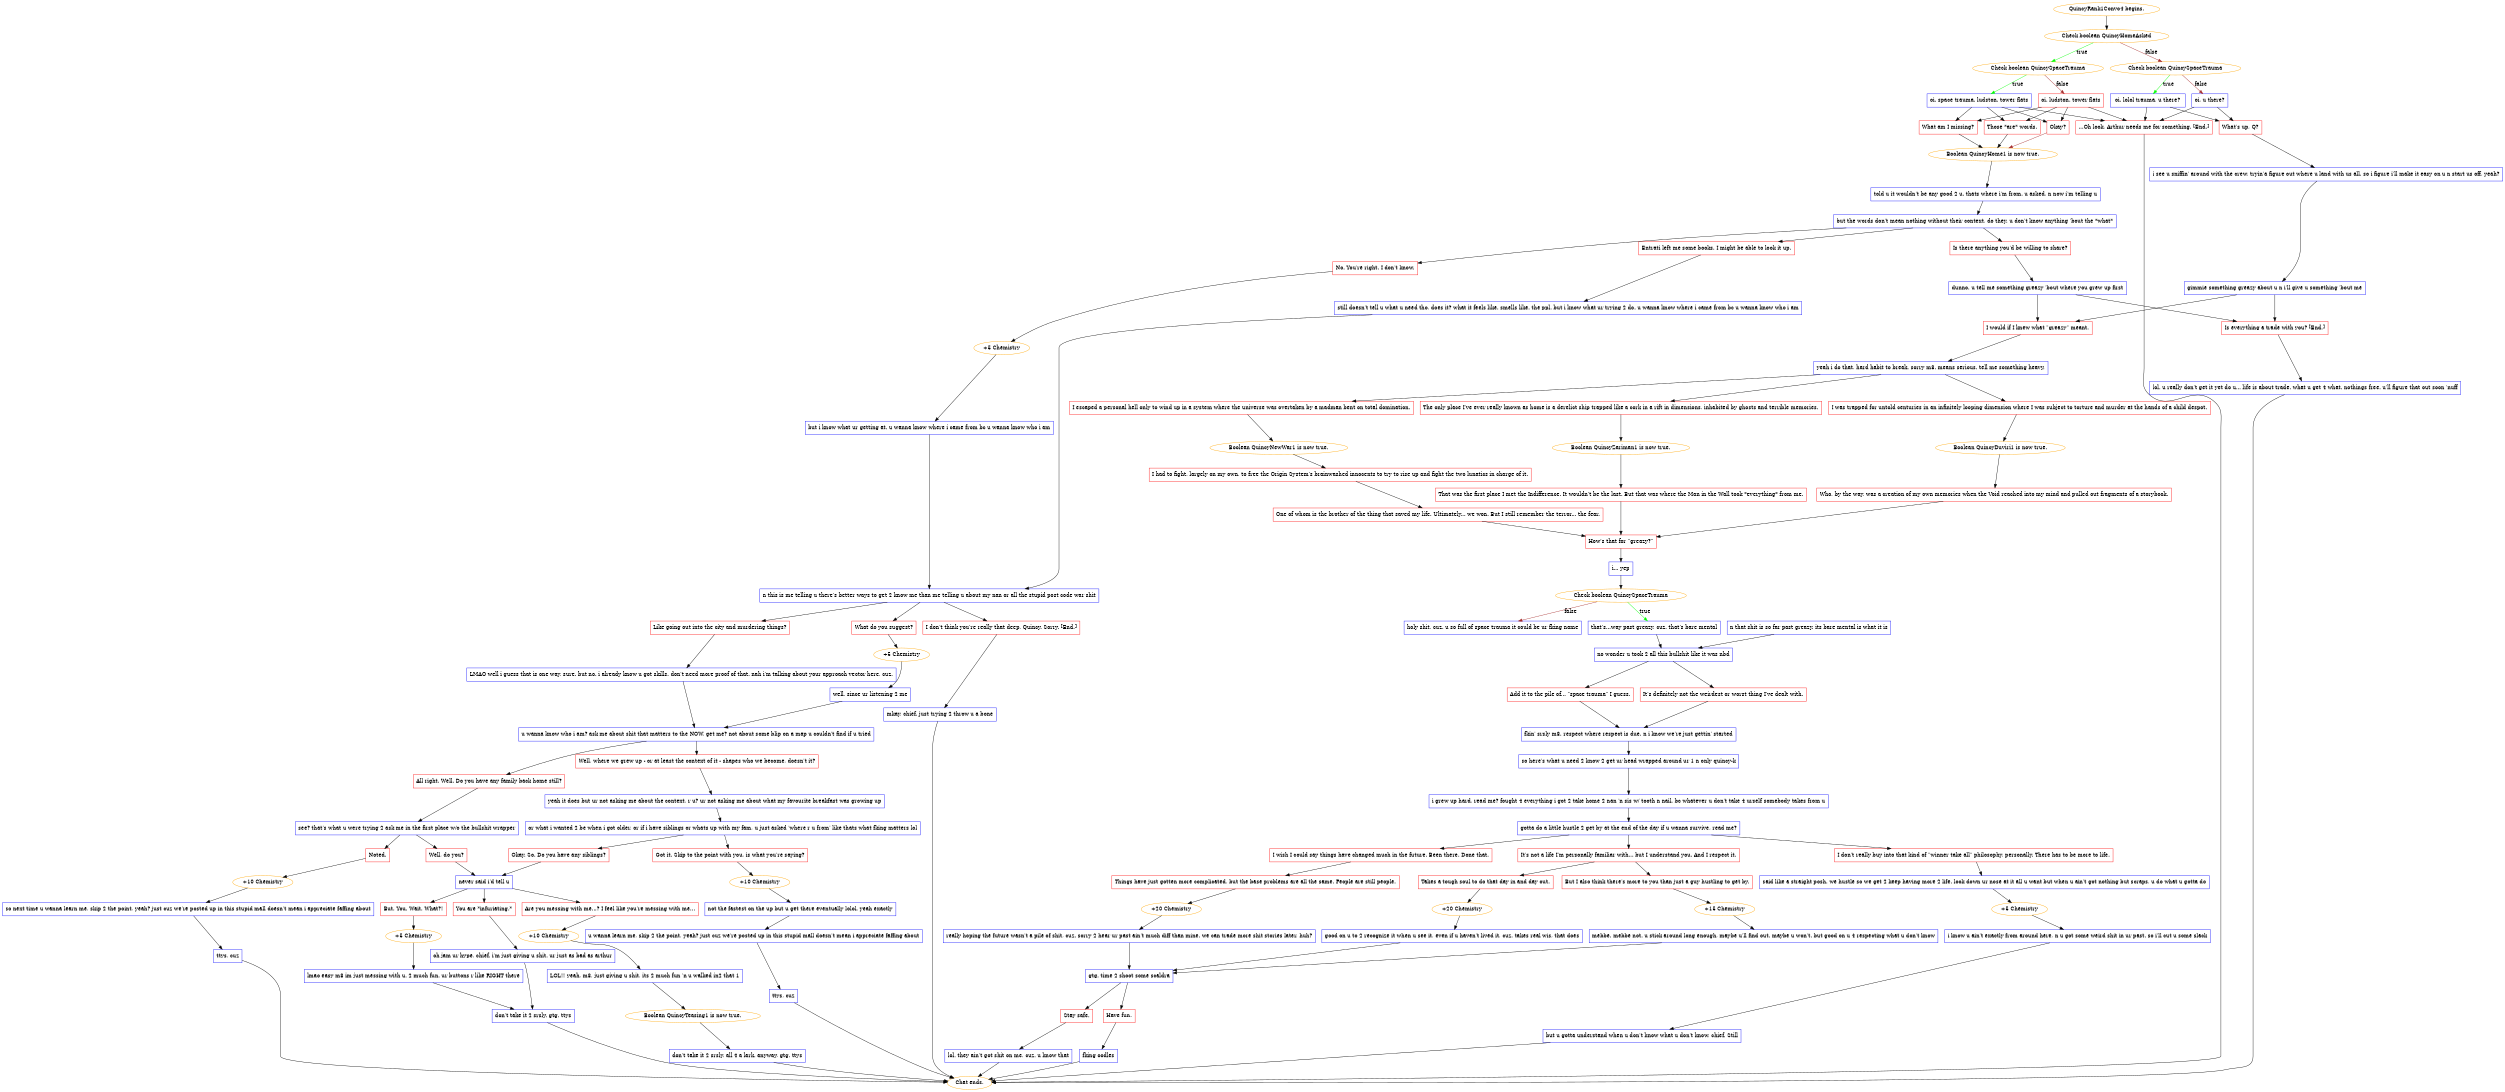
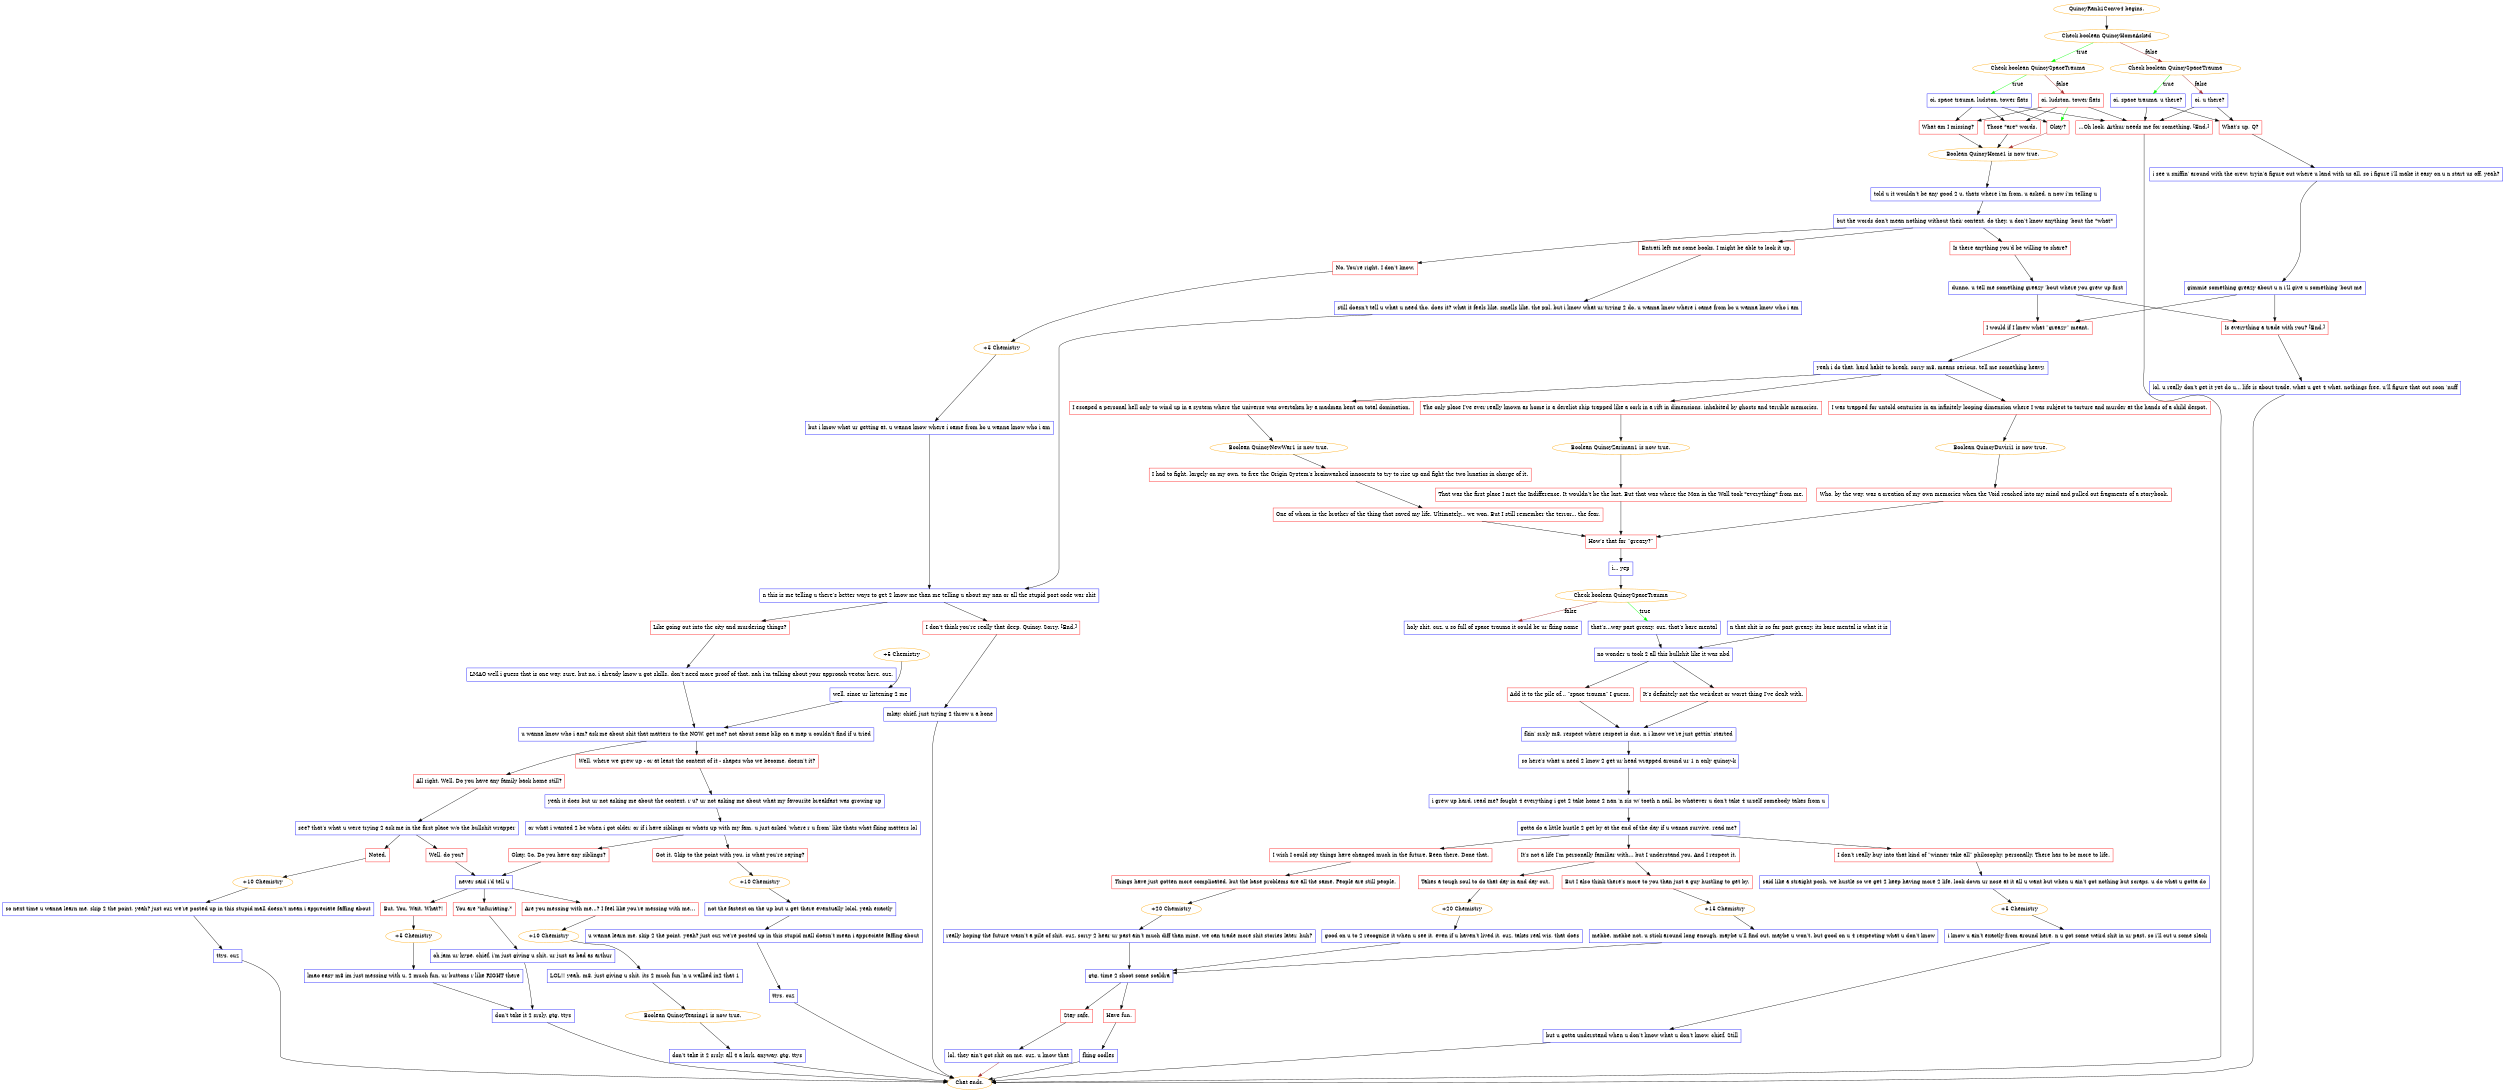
  digraph {
    node [color=blue shape=box]
    "QuincyRank1Convo4 begins." [color=orange shape=""]
    n2 [color=orange label="Check boolean QuincyHomeAsked" shape=""]
    n3 [color=orange label="Check boolean QuincySpaceTrauma" shape=""]
    n4 [color=orange label="Check boolean QuincySpaceTrauma" shape=""]
    n5 [label="oi. space trauma. ludston. tower flats"]
    n6 [color=red label="oi. ludston. tower flats"]
-   n7 [label="oi. lolol trauma, u there?"]
+   n7 [label="oi. space trauma, u there?"]
    n8 [label="oi, u there?"]
    n9 [color=red label="Okay?"]
    n10 [color=red label="Those *are* words."]
    n11 [color=red label="What am I missing?"]
    n12 [color=red label="...Oh look, Arthur needs me for something. [End.]"]
    n13 [color=red label="What's up, Q?"]
    n14 [color=orange label="Boolean QuincyHome1 is now true." shape=""]
    "Chat ends." [color=orange shape=""]
    n16 [label="i see u sniffin' around with the crew, tryin'a figure out where u land with us all. so i figure i'll make it easy on u n start us off, yeah?"]
    n17 [label="told u it wouldn't be any good 2 u. thats where i'm from. u asked, n now i'm telling u"]
    n18 [label="gimmie something greazy about u n i'll give u something 'bout me"]
    n19 [label="but the words don't mean nothing without their context, do they. u don't know anything 'bout the *what*"]
    n20 [color=red label="I would if I knew what \"greazy\" meant."]
    n21 [color=red label="Is everything a trade with you? [End.]"]
    n22 [color=red label="Entrati left me some books. I might be able to look it up."]
    n23 [color=red label="No. You're right. I don't know."]
    n24 [color=red label="Is there anything you'd be willing to share?"]
    n25 [label="yeah i do that, hard habit to break. sorry m8. means serious. tell me something heavy."]
    n26 [label="lol. u really don't get it yet do u... life is about trade. what u get 4 what. nothings free. u'll figure that out soon 'nuff"]
    n27 [label="still doesn't tell u what u need tho, does it? what it feels like. smells like. the ppl. but i know what ur trying 2 do. u wanna know where i came from bc u wanna know who i am"]
    n28 [color=orange label="+5 Chemistry" shape=""]
    n29 [label="dunno. u tell me something greazy 'bout where you grew up first"]
    n30 [color=red label="I escaped a personal hell only to wind up in a system where the universe was overtaken by a madman bent on total domination."]
    n31 [color=red label="The only place I've ever really known as home is a derelict ship trapped like a cork in a rift in dimensions, inhabited by ghosts and terrible memories."]
    n32 [color=red label="I was trapped for untold centuries in an infinitely looping dimension where I was subject to torture and murder at the hands of a child despot."]
    n33 [label="n this is me telling u there's better ways to get 2 know me than me telling u about my nan or all the stupid post code war shit"]
    n34 [label="but i know what ur getting at. u wanna know where i came from bc u wanna know who i am"]
    n35 [color=orange label="Boolean QuincyNewWar1 is now true." shape=""]
    n36 [color=orange label="Boolean QuincyZariman1 is now true." shape=""]
    n37 [color=orange label="Boolean QuincyDuviri1 is now true." shape=""]
    n38 [color=red label="Like going out into the city and murdering things?"]
-   n39 [color=red label="What do you suggest?"]
    n40 [color=red label="I don't think you're really that deep, Quincy. Sorry. [End.]"]
    n41 [color=red label="I had to fight, largely on my own, to free the Origin System's brainwashed innocents to try to rise up and fight the two lunatics in charge of it."]
    n42 [color=red label="That was the first place I met the Indifference. It wouldn't be the last. But that was where the Man in the Wall took *everything* from me."]
    n43 [color=red label="Who, by the way, was a creation of my own memories when the Void reached into my mind and pulled out fragments of a storybook."]
    n44 [label="LMAO well i guess that is one way, sure. but no. i already know u got skills. don't need more proof of that. nah i'm talking about your approach vector here, cuz."]
    n45 [color=orange label="+5 Chemistry" shape=""]
    n46 [label="mkay, chief. just trying 2 throw u a bone"]
    n47 [color=red label="One of whom is the brother of the thing that saved my life. Ultimately... we won. But I still remember the terror... the fear."]
    n48 [color=red label="How's that for \"greazy?\""]
    n49 [label="u wanna know who i am? ask me about shit that matters to the NOW, get me? not about some blip on a map u couldn't find if u tried"]
    n50 [label="well, since ur listening 2 me"]
    n51 [label="i... yep"]
    n52 [color=red label="Well, where we grew up - or at least the context of it - shapes who we become, doesn't it?"]
    n53 [color=red label="All right. Well. Do you have any family back home still?"]
    n54 [color=orange label="Check boolean QuincySpaceTrauma" shape=""]
    n55 [label="yeah it does but ur not asking me about the context, r u? ur not asking me about what my favourite breakfast was growing up"]
    n56 [label="see? that's what u were trying 2 ask me in the first place w/o the bullshit wrapper"]
    n57 [label="that's...way past greazy, cuz. that's bare mental"]
    n58 [label="holy shit, cuz. u so full of space trauma it could be ur fking name"]
    n59 [label="or what i wanted 2 be when i got older, or if i have siblings or whats up with my fam, u just asked 'where r u from' like thats what fking matters lol"]
    n60 [color=red label="Well, do you?"]
    n61 [color=red label="Noted."]
    n62 [label="no wonder u took 2 all this bullshit like it was nbd"]
    n63 [color=red label="Got it. Skip to the point with you, is what you're saying?"]
    n64 [color=red label="Okay. So. Do you have any siblings?"]
    n65 [label="never said i'd tell u"]
    n66 [color=orange label="+10 Chemistry" shape=""]
    n67 [color=red label="It's definitely not the weirdest or worst thing I've dealt with."]
    n68 [color=red label="Add it to the pile of... \"space trauma\" I guess."]
    n69 [color=orange label="+10 Chemistry" shape=""]
    n70 [color=red label="But. You. Wait. What?!"]
    n71 [color=red label="Are you messing with me...? I feel like you're messing with me..."]
    n72 [color=red label="You are *infuriating.*"]
    n73 [label="so next time u wanna learn me, skip 2 the point, yeah? just cuz we're posted up in this stupid mall doesn't mean i appreciate faffing about"]
    n74 [label="fkin' srsly m8. respect where respect is due. n i know we're just gettin' started"]
    n75 [label="n that shit is so far past greazy. its bare mental is what it is"]
    n76 [label="not the fastest on the up but u get there eventually lolol. yeah exactly"]
    n77 [color=orange label="+5 Chemistry" shape=""]
    n78 [color=orange label="+10 Chemistry" shape=""]
    n79 [label="oh jam ur hype, chief. i'm just giving u shit. ur just as bad as arthur"]
    n80 [label="ttys, cuz"]
    n81 [label="so here's what u need 2 know 2 get ur head wrapped around ur 1 n only quincy-k"]
    n82 [label="u wanna learn me, skip 2 the point, yeah? just cuz we're posted up in this stupid mall doesn't mean i appreciate faffing about"]
    n83 [label="lmao easy m8 im just messing with u. 2 much fun. ur buttons r like RIGHT there"]
    n84 [label="LOL!! yeah, m8, just giving u shit, its 2 much fun 'n u walked in2 that 1"]
    n85 [label="don't take it 2 srsly. gtg. ttys"]
    n86 [label="i grew up hard, read me? fought 4 everything i got 2 take home 2 nan 'n sis w/ tooth n nail. bc whatever u don't take 4 urself somebody takes from u"]
    n87 [label="ttys, cuz"]
    n88 [color=orange label="Boolean QuincyTeasing1 is now true." shape=""]
    n89 [label="gotta do a little hustle 2 get by at the end of the day if u wanna survive, read me?"]
    n90 [label="don't take it 2 srsly, all 4 a lark. anyway, gtg. ttys"]
    n91 [color=red label="I wish I could say things have changed much in the future. Been there. Done that."]
    n92 [color=red label="It's not a life I'm personally familiar with... but I understand you. And I respect it."]
    n93 [color=red label="I don't really buy into that kind of \"winner take all\" philosophy, personally. There has to be more to life."]
    n94 [color=red label="Things have just gotten more complicated, but the base problems are all the same. People are still people."]
    n95 [color=red label="But I also think there's more to you than just a guy hustling to get by."]
    n96 [color=red label="Takes a tough soul to do that day in and day out."]
    n97 [label="said like a straight posh. we hustle so we get 2 keep having more 2 life. look down ur nose at it all u want but when u ain't got nothing but scraps, u do what u gotta do"]
    n98 [color=orange label="+20 Chemistry" shape=""]
    n99 [color=orange label="+15 Chemistry" shape=""]
    n100 [color=orange label="+20 Chemistry" shape=""]
    n101 [color=orange label="+5 Chemistry" shape=""]
    n102 [label="really hoping the future wasn't a pile of shit, cuz. sorry 2 hear ur past ain't much diff than mine. we can trade more shit stories later, huh?"]
    n103 [label="mebbe. mebbe not. u stick around long enough, maybe u'll find out. maybe u won't. but good on u 4 respecting what u don't know"]
    n104 [label="good on u to 2 recognize it when u see it, even if u haven't lived it, cuz. takes real wis, that does"]
    n105 [label="i know u ain't exactly from around here, n u got some weird shit in ur past. so i'll cut u some slack"]
    n106 [label="gtg. time 2 shoot some scaldra"]
    n107 [label="but u gotta understand when u don't know what u don't know, chief. Still"]
    n108 [color=red label="Have fun."]
    n109 [color=red label="Stay safe."]
    n110 [label="fking oodles"]
    n111 [label="lol. they ain't got shit on me, cuz. u know that"]
    "QuincyRank1Convo4 begins." -> n2
    n2 -> n3 [color=green label=true]
    n2 -> n4 [color=brown label=false]
    n3 -> n5 [color=green label=true]
    n3 -> n6 [color=brown label=false]
    n4 -> n7 [color=green label=true]
    n4 -> n8 [color=brown label=false]
    n5 -> n9
    n5 -> n10
    n5 -> n11
    n5 -> n12
-   n6 -> n9
+   n6 -> n9 [color=green]
    n6 -> n10
    n6 -> n11
    n6 -> n12
    n7 -> n12
    n7 -> n13
    n8 -> n12
    n8 -> n13
    n9 -> n14 [color=brown]
    n10 -> n14
    n11 -> n14
    n12 -> "Chat ends."
    n13 -> n16
    n14 -> n17
    n16 -> n18
    n17 -> n19
    n18 -> n20
    n18 -> n21
    n19 -> n22
    n19 -> n23
    n19 -> n24
    n20 -> n25
    n21 -> n26
    n22 -> n27
    n23 -> n28
    n24 -> n29
    n25 -> n30
    n25 -> n31
    n25 -> n32
    n26 -> "Chat ends."
    n27 -> n33
    n28 -> n34
    n29 -> n20
    n29 -> n21
    n30 -> n35
    n31 -> n36
    n32 -> n37
    n33 -> n38
-   n33 -> n39
    n33 -> n40
    n34 -> n33
    n35 -> n41
    n36 -> n42
    n37 -> n43
    n38 -> n44
-   n39 -> n45
    n40 -> n46
    n41 -> n47
    n42 -> n48
    n43 -> n48
    n44 -> n49
    n45 -> n50
    n46 -> "Chat ends."
    n47 -> n48
    n48 -> n51
    n49 -> n52
    n49 -> n53
    n50 -> n49
    n51 -> n54
    n52 -> n55
    n53 -> n56
    n54 -> n57 [color=green label=true]
    n54 -> n58 [color=brown label=false]
    n55 -> n59
    n56 -> n60
    n56 -> n61
    n57 -> n62
    n59 -> n63
    n59 -> n64
    n60 -> n65
    n61 -> n66
    n62 -> n67
    n62 -> n68
    n63 -> n69
    n64 -> n65
    n65 -> n70
    n65 -> n71
    n65 -> n72
    n66 -> n73
    n67 -> n74
    n68 -> n74
    n69 -> n76
    n70 -> n77
    n71 -> n78
    n72 -> n79
    n73 -> n80
    n74 -> n81
    n75 -> n62
    n76 -> n82
    n77 -> n83
    n78 -> n84
    n79 -> n85
    n80 -> "Chat ends."
    n81 -> n86
    n82 -> n87
    n83 -> n85
    n84 -> n88
    n85 -> "Chat ends."
    n86 -> n89
    n87 -> "Chat ends."
    n88 -> n90
    n89 -> n91
    n89 -> n92
    n89 -> n93
    n90 -> "Chat ends."
    n91 -> n94
    n92 -> n95
    n92 -> n96
    n93 -> n97
    n94 -> n98
    n95 -> n99
    n96 -> n100
    n97 -> n101
    n98 -> n102
    n99 -> n103
    n100 -> n104
    n101 -> n105
    n102 -> n106
    n103 -> n106
    n104 -> n106
    n105 -> n107
    n106 -> n108
    n106 -> n109
    n107 -> "Chat ends."
    n108 -> n110
    n109 -> n111
    n110 -> "Chat ends."
-   n111 -> "Chat ends."
+   n111 -> "Chat ends." [color=brown]
  }
